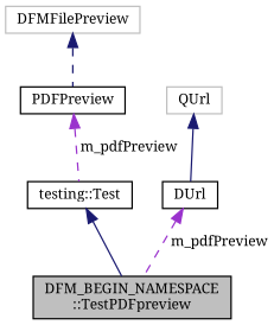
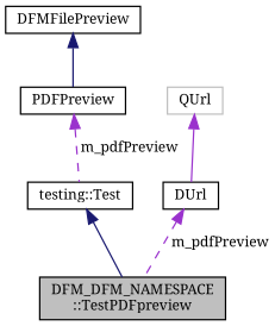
  digraph {
    fontname="Noto Serif"
    node [color=black fillcolor=white fontname="Noto Serif" fontsize=10 shape=record style=filled]
    edge [color=midnightblue dir=back fontname="Noto Serif" fontsize=10 labelfontname=Helvetica labelfontsize=10 style=solid]
-   n1 [fillcolor=grey75 fontcolor=black height=0.2 label="DFM_BEGIN_NAMESPACE\l::TestPDFpreview" width=0.4]
+   n1 [fillcolor=grey75 fontcolor=black height=0.2 label="DFM_DFM_NAMESPACE\l::TestPDFpreview" width=0.4]
    n2 [height=0.2 label="testing::Test" width=0.4]
    n3 [height=0.2 label=PDFPreview width=0.4]
-   n4 [color=grey75 height=0.2 label=DFMFilePreview width=0.4]
+   n4 [height=0.2 label=DFMFilePreview width=0.4]
    n5 [height=0.2 label=DUrl width=0.4]
    n6 [color=grey75 height=0.2 label=QUrl width=0.4]
    n2 -> n1
    n3 -> n2 [color=darkorchid3 label=" m_pdfPreview" style=dashed]
-   n4 -> n3 [style=dashed]
+   n4 -> n3
    n5 -> n1 [color=darkorchid3 label=" m_pdfPreview" style=dashed]
-   n6 -> n5
+   n6 -> n5 [color=darkorchid3]
  }
